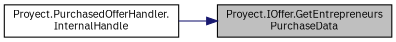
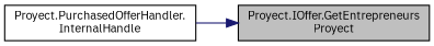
  digraph {
    rankdir=RL
    fontname="IBM Plex Sans"
    node [color=black fontname="IBM Plex Sans" fontsize=10 shape=record style=filled]
-   n1 [fillcolor=grey75 fontcolor=black height=0.2 label="Proyect.IOffer.GetEntrepreneurs\lPurchaseData" width=0.4]
+   n1 [fillcolor=grey75 fontcolor=black height=0.2 label="Proyect.IOffer.GetEntrepreneurs\lProyect" width=0.4]
    n2 [fillcolor=white height=0.2 label="Proyect.PurchasedOfferHandler.\lInternalHandle" width=0.4]
    n1 -> n2 [color=midnightblue dir=back fontname="IBM Plex Sans" fontsize=10 labelfontname=Helvetica labelfontsize=10 style=solid]
  }
